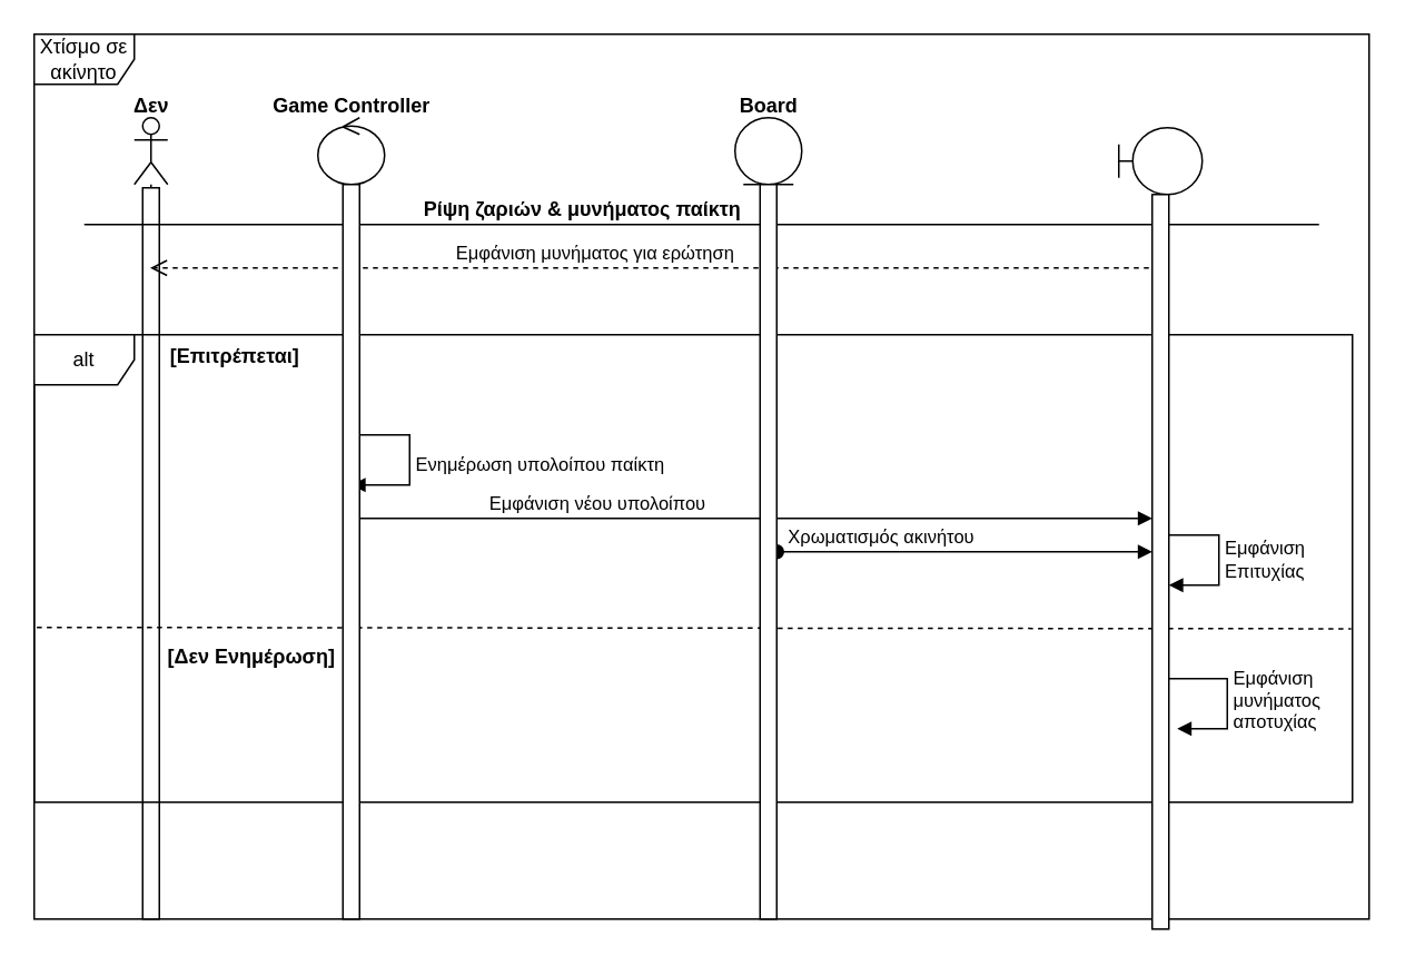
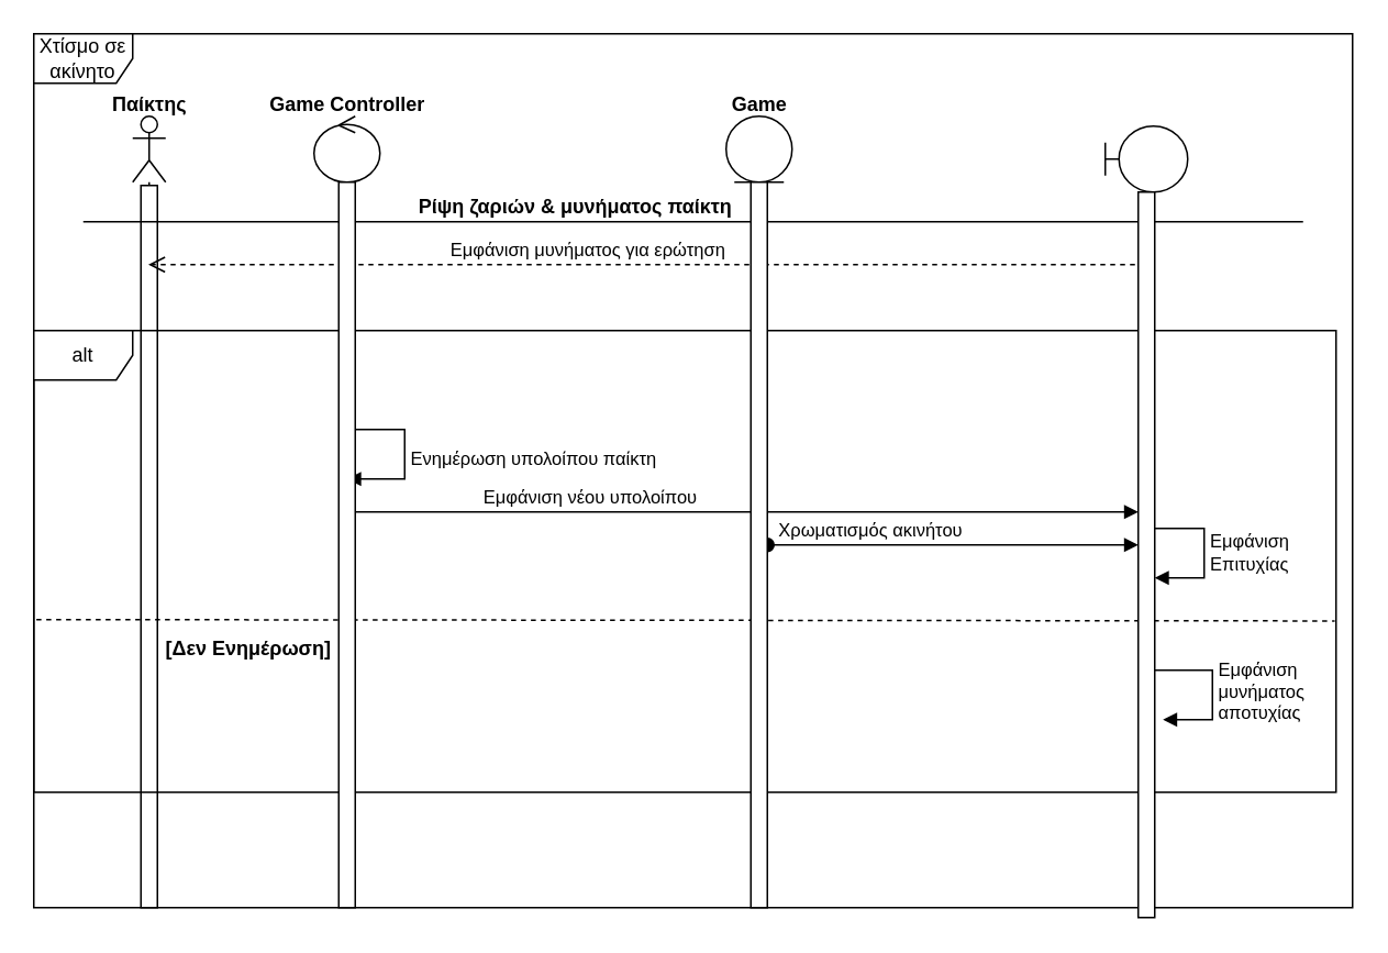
  <mxCell id="0" />
  <mxCell id="1" parent="0" />
  <mxCell id="2" value="Χτίσμο σε ακίνητο" style="shape=umlFrame;whiteSpace=wrap;html=1;pointerEvents=0;" parent="1" vertex="1"><mxGeometry x="20" y="20" width="800" height="530" as="geometry" /></mxCell>
  <mxCell id="3" value="" style="shape=umlLifeline;perimeter=lifelinePerimeter;whiteSpace=wrap;html=1;container=1;dropTarget=0;collapsible=0;recursiveResize=0;outlineConnect=0;portConstraint=eastwest;newEdgeStyle={&quot;curved&quot;:0,&quot;rounded&quot;:0};participant=umlActor;" parent="1" vertex="1"><mxGeometry x="80" y="70" width="20" height="470" as="geometry" /></mxCell>
  <mxCell id="4" value="" style="html=1;points=[[0,0,0,0,5],[0,1,0,0,-5],[1,0,0,0,5],[1,1,0,0,-5]];perimeter=orthogonalPerimeter;outlineConnect=0;targetShapes=umlLifeline;portConstraint=eastwest;newEdgeStyle={&quot;curved&quot;:0,&quot;rounded&quot;:0};" parent="3" vertex="1"><mxGeometry x="5" y="42" width="10" height="438" as="geometry" /></mxCell>
  <mxCell id="5" value="" style="line;strokeWidth=1;fillColor=none;align=left;verticalAlign=middle;spacingTop=-1;spacingLeft=3;spacingRight=3;rotatable=0;labelPosition=right;points=[];portConstraint=eastwest;strokeColor=inherit;" parent="1" vertex="1"><mxGeometry x="50" y="130" width="740" height="8" as="geometry" /></mxCell>
  <mxCell id="6" value="Ρίψη ζαριών &amp;amp; μυνήματος παίκτη&amp;nbsp;" style="text;align=center;fontStyle=1;verticalAlign=middle;spacingLeft=3;spacingRight=3;strokeColor=none;rotatable=0;points=[[0,0.5],[1,0.5]];portConstraint=eastwest;html=1;" parent="1" vertex="1"><mxGeometry x="310" y="112" width="80" height="26" as="geometry" /></mxCell>
  <mxCell id="7" value="Εμφάνιση μυνήματος για ερώτηση" style="html=1;verticalAlign=bottom;endArrow=open;dashed=1;endSize=8;curved=0;rounded=0;" parent="1" target="3" edge="1"><mxGeometry x="0.128" relative="1" as="geometry"><mxPoint x="700" y="160" as="sourcePoint" /><mxPoint x="620" y="160" as="targetPoint" /><mxPoint as="offset" /></mxGeometry></mxCell>
  <mxCell id="8" value="alt" style="shape=umlFrame;whiteSpace=wrap;html=1;pointerEvents=0;" parent="1" vertex="1"><mxGeometry x="20" y="200" width="790" height="280" as="geometry" /></mxCell>
- <mxCell id="9" value="[Επιτρέπεται]" style="text;align=center;fontStyle=1;verticalAlign=middle;spacingLeft=3;spacingRight=3;strokeColor=none;rotatable=0;points=[[0,0.5],[1,0.5]];portConstraint=eastwest;html=1;" parent="1" vertex="1"><mxGeometry x="100" y="200" width="80" height="26" as="geometry" /></mxCell>
  <mxCell id="10" value="Χρωματισμός ακινήτου&amp;nbsp;" style="html=1;verticalAlign=bottom;startArrow=oval;startFill=1;endArrow=block;startSize=8;curved=0;rounded=0;" parent="1" target="26" edge="1"><mxGeometry x="-0.435" width="60" relative="1" as="geometry"><mxPoint x="465" y="330" as="sourcePoint" /><mxPoint x="695" y="330" as="targetPoint" /><mxPoint as="offset" /></mxGeometry></mxCell>
  <mxCell id="11" value="" style="html=1;points=[[0,0,0,0,5],[0,1,0,0,-5],[1,0,0,0,5],[1,1,0,0,-5]];perimeter=orthogonalPerimeter;outlineConnect=0;targetShapes=umlLifeline;portConstraint=eastwest;newEdgeStyle={&quot;curved&quot;:0,&quot;rounded&quot;:0};" parent="1" vertex="1"><mxGeometry x="210" y="280" height="40" as="geometry" /></mxCell>
  <mxCell id="12" value="Ενημέρωση υπολοίπου παίκτη" style="html=1;align=left;spacingLeft=2;endArrow=block;rounded=0;edgeStyle=orthogonalEdgeStyle;curved=0;rounded=0;" parent="1" target="11" edge="1"><mxGeometry relative="1" as="geometry"><mxPoint x="215" y="260" as="sourcePoint" /><Array as="points"><mxPoint x="245" y="290" /></Array></mxGeometry></mxCell>
  <mxCell id="13" value="Εμφάνιση νέου υπολοίπου&amp;nbsp;" style="html=1;verticalAlign=bottom;startArrow=oval;startFill=1;endArrow=block;startSize=8;curved=0;rounded=0;" parent="1" target="26" edge="1"><mxGeometry x="-0.381" width="60" relative="1" as="geometry"><mxPoint x="210" y="310" as="sourcePoint" /><mxPoint x="670" y="310" as="targetPoint" /><mxPoint as="offset" /></mxGeometry></mxCell>
- <mxCell id="14" value="Δεν" style="text;align=center;fontStyle=1;verticalAlign=middle;spacingLeft=3;spacingRight=3;strokeColor=none;rotatable=0;points=[[0,0.5],[1,0.5]];portConstraint=eastwest;html=1;" parent="1" vertex="1"><mxGeometry x="50" y="50" width="80" height="26" as="geometry" /></mxCell>
+ <mxCell id="14" value="Παίκτης" style="text;align=center;fontStyle=1;verticalAlign=middle;spacingLeft=3;spacingRight=3;strokeColor=none;rotatable=0;points=[[0,0.5],[1,0.5]];portConstraint=eastwest;html=1;" parent="1" vertex="1"><mxGeometry x="50" y="50" width="80" height="26" as="geometry" /></mxCell>
  <mxCell id="15" value="Εμφάνιση&amp;nbsp;&lt;div&gt;Επιτυχίας&lt;/div&gt;" style="html=1;align=left;spacingLeft=2;endArrow=block;rounded=0;edgeStyle=orthogonalEdgeStyle;curved=0;rounded=0;" parent="1" edge="1"><mxGeometry relative="1" as="geometry"><mxPoint x="700" y="320" as="sourcePoint" /><Array as="points"><mxPoint x="730" y="320" /><mxPoint x="730" y="350" /></Array><mxPoint x="700" y="350" as="targetPoint" /></mxGeometry></mxCell>
  <mxCell id="16" value="" style="endArrow=none;dashed=1;html=1;rounded=0;exitX=0.002;exitY=0.626;exitDx=0;exitDy=0;exitPerimeter=0;entryX=0.999;entryY=0.629;entryDx=0;entryDy=0;entryPerimeter=0;" parent="1" source="8" target="8" edge="1"><mxGeometry width="50" height="50" relative="1" as="geometry"><mxPoint x="260" y="390" as="sourcePoint" /><mxPoint x="310" y="340" as="targetPoint" /></mxGeometry></mxCell>
  <mxCell id="17" value="[Δεν Ενημέρωση]" style="text;align=center;fontStyle=1;verticalAlign=middle;spacingLeft=3;spacingRight=3;strokeColor=none;rotatable=0;points=[[0,0.5],[1,0.5]];portConstraint=eastwest;html=1;" parent="1" vertex="1"><mxGeometry x="110" y="380" width="80" height="26" as="geometry" /></mxCell>
  <mxCell id="18" value="Εμφάνιση&amp;nbsp;&lt;div&gt;μυνήματος&amp;nbsp;&lt;/div&gt;&lt;div&gt;αποτυχίας&lt;/div&gt;" style="html=1;align=left;spacingLeft=2;endArrow=block;rounded=0;edgeStyle=orthogonalEdgeStyle;curved=0;rounded=0;" parent="1" edge="1" source="26"><mxGeometry relative="1" as="geometry"><mxPoint x="705" y="406" as="sourcePoint" /><Array as="points"><mxPoint x="735" y="406" /><mxPoint x="735" y="436" /></Array><mxPoint x="705" y="436" as="targetPoint" /></mxGeometry></mxCell>
  <mxCell id="19" value="" style="shape=umlLifeline;perimeter=lifelinePerimeter;whiteSpace=wrap;html=1;container=1;dropTarget=0;collapsible=0;recursiveResize=0;outlineConnect=0;portConstraint=eastwest;newEdgeStyle={&quot;curved&quot;:0,&quot;rounded&quot;:0};participant=umlControl;" vertex="1" parent="1"><mxGeometry x="190" y="70" width="40" height="480" as="geometry" /></mxCell>
  <mxCell id="20" value="" style="html=1;points=[[0,0,0,0,5],[0,1,0,0,-5],[1,0,0,0,5],[1,1,0,0,-5]];perimeter=orthogonalPerimeter;outlineConnect=0;targetShapes=umlLifeline;portConstraint=eastwest;newEdgeStyle={&quot;curved&quot;:0,&quot;rounded&quot;:0};" vertex="1" parent="19"><mxGeometry x="15" y="40" width="10" height="440" as="geometry" /></mxCell>
  <mxCell id="21" value="Game Controller" style="text;align=center;fontStyle=1;verticalAlign=middle;spacingLeft=3;spacingRight=3;strokeColor=none;rotatable=0;points=[[0,0.5],[1,0.5]];portConstraint=eastwest;html=1;" vertex="1" parent="1"><mxGeometry x="170" y="50" width="80" height="26" as="geometry" /></mxCell>
  <mxCell id="22" value="" style="shape=umlLifeline;perimeter=lifelinePerimeter;whiteSpace=wrap;html=1;container=1;dropTarget=0;collapsible=0;recursiveResize=0;outlineConnect=0;portConstraint=eastwest;newEdgeStyle={&quot;curved&quot;:0,&quot;rounded&quot;:0};participant=umlEntity;" vertex="1" parent="1"><mxGeometry x="440" y="70" width="40" height="480" as="geometry" /></mxCell>
  <mxCell id="23" value="" style="html=1;points=[[0,0,0,0,5],[0,1,0,0,-5],[1,0,0,0,5],[1,1,0,0,-5]];perimeter=orthogonalPerimeter;outlineConnect=0;targetShapes=umlLifeline;portConstraint=eastwest;newEdgeStyle={&quot;curved&quot;:0,&quot;rounded&quot;:0};" vertex="1" parent="22"><mxGeometry x="15" y="40" width="10" height="440" as="geometry" /></mxCell>
- <mxCell id="24" value="Board" style="text;align=center;fontStyle=1;verticalAlign=middle;spacingLeft=3;spacingRight=3;strokeColor=none;rotatable=0;points=[[0,0.5],[1,0.5]];portConstraint=eastwest;html=1;" vertex="1" parent="1"><mxGeometry x="420" y="50" width="80" height="26" as="geometry" /></mxCell>
+ <mxCell id="24" value="Game" style="text;align=center;fontStyle=1;verticalAlign=middle;spacingLeft=3;spacingRight=3;strokeColor=none;rotatable=0;points=[[0,0.5],[1,0.5]];portConstraint=eastwest;html=1;" vertex="1" parent="1"><mxGeometry x="420" y="50" width="80" height="26" as="geometry" /></mxCell>
  <mxCell id="25" value="" style="shape=umlLifeline;perimeter=lifelinePerimeter;whiteSpace=wrap;html=1;container=1;dropTarget=0;collapsible=0;recursiveResize=0;outlineConnect=0;portConstraint=eastwest;newEdgeStyle={&quot;curved&quot;:0,&quot;rounded&quot;:0};participant=umlBoundary;" vertex="1" parent="1"><mxGeometry x="670" y="76" width="50" height="480" as="geometry" /></mxCell>
  <mxCell id="26" value="" style="html=1;points=[[0,0,0,0,5],[0,1,0,0,-5],[1,0,0,0,5],[1,1,0,0,-5]];perimeter=orthogonalPerimeter;outlineConnect=0;targetShapes=umlLifeline;portConstraint=eastwest;newEdgeStyle={&quot;curved&quot;:0,&quot;rounded&quot;:0};" vertex="1" parent="25"><mxGeometry x="20" y="40" width="10" height="440" as="geometry" /></mxCell>
